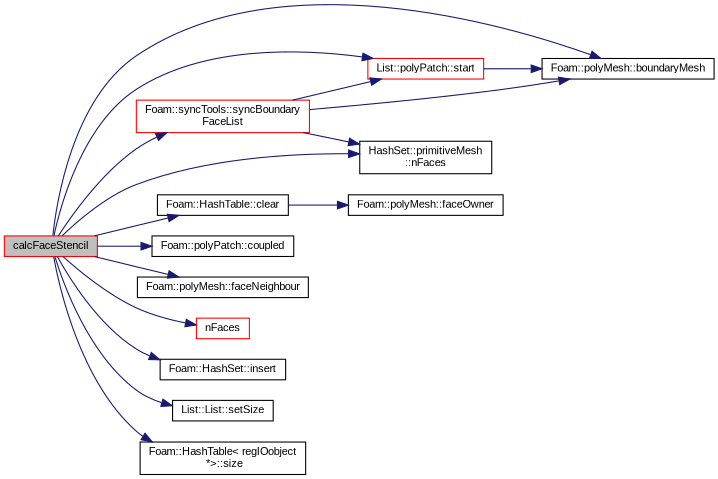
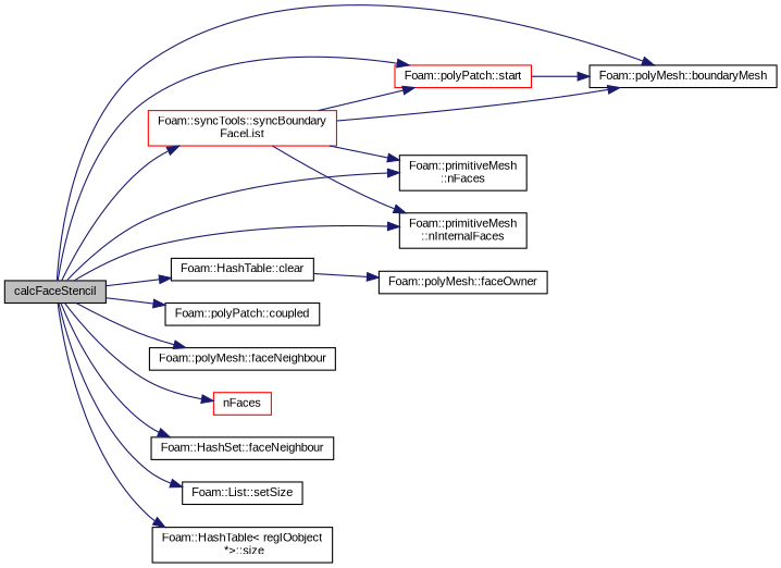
  digraph {
    fontname="Liberation Sans"
    rankdir=LR
    node [color=black fontname="Liberation Sans" fontsize=10 shape=record]
    edge [color=midnightblue fontname="Liberation Sans" fontsize=10 labelfontname=Helvetica labelfontsize=10 style=solid]
-   n1 [color=red fillcolor=grey75 fontcolor=black height=0.2 label=calcFaceStencil style=filled width=0.4]
+   n1 [fillcolor=grey75 fontcolor=black height=0.2 label=calcFaceStencil style=filled width=0.4]
    n2 [height=0.2 label="Foam::polyMesh::boundaryMesh" width=0.4]
    n3 [height=0.2 label="Foam::HashTable::clear" width=0.4]
    n4 [height=0.2 label="Foam::polyPatch::coupled" width=0.4]
    n5 [height=0.2 label="Foam::polyMesh::faceNeighbour" width=0.4]
    n6 [color=red height=0.2 label=nFaces width=0.4]
-   n7 [height=0.2 label="Foam::HashSet::insert" width=0.4]
-   n8 [height=0.2 label="HashSet::primitiveMesh\l::nFaces" width=0.4]
-   n10 [height=0.2 label="List::List::setSize" width=0.4]
+   n7 [height=0.2 label="Foam::HashSet::faceNeighbour" width=0.4]
+   n8 [height=0.2 label="Foam::primitiveMesh\l::nFaces" width=0.4]
+   n9 [height=0.2 label="Foam::primitiveMesh\l::nInternalFaces" width=0.4]
+   n10 [height=0.2 label="Foam::List::setSize" width=0.4]
    n11 [height=0.2 label="Foam::HashTable\< regIOobject\l *\>::size" width=0.4]
-   n12 [color=red height=0.2 label="List::polyPatch::start" width=0.4]
+   n12 [color=red height=0.2 label="Foam::polyPatch::start" width=0.4]
    n13 [color=red height=0.2 label="Foam::syncTools::syncBoundary\lFaceList" width=0.4]
    n14 [height=0.2 label="Foam::polyMesh::faceOwner" width=0.4]
    n1 -> n2
    n1 -> n3
    n1 -> n4
    n1 -> n5
    n1 -> n6
    n1 -> n7
    n1 -> n8
+   n1 -> n9
    n1 -> n10
    n1 -> n11
    n1 -> n12
    n1 -> n13
    n3 -> n14
    n12 -> n2
    n13 -> n2
    n13 -> n8
+   n13 -> n9
    n13 -> n12
  }
